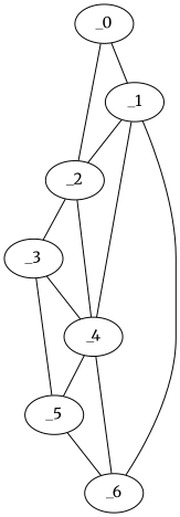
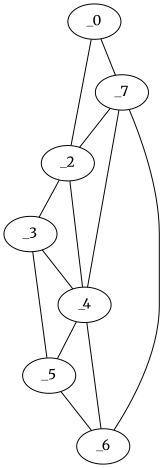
  graph {
    fontname=Merriweather
    node [fontname=Merriweather x=89 y=70]
    edge [fontname=Merriweather valence=1]
    _0 [x=10 y=67]
-   _1 [x=42]
+   _1 [x=42 label=_7]
    _2 [x=67 y=124]
    _6 [x=122 y=66]
    _4
    _3 [x=81 y=122]
    _5 [y=119]
    _0 -- _1 [valence=2]
    _0 -- _2
    _1 -- _2
    _1 -- _6
    _1 -- _4 [valence=2]
    _2 -- _4 [valence=2]
    _2 -- _3
    _4 -- _6
    _4 -- _5 [valence=2]
    _3 -- _4 [valence=2]
    _3 -- _5
    _5 -- _6
  }
